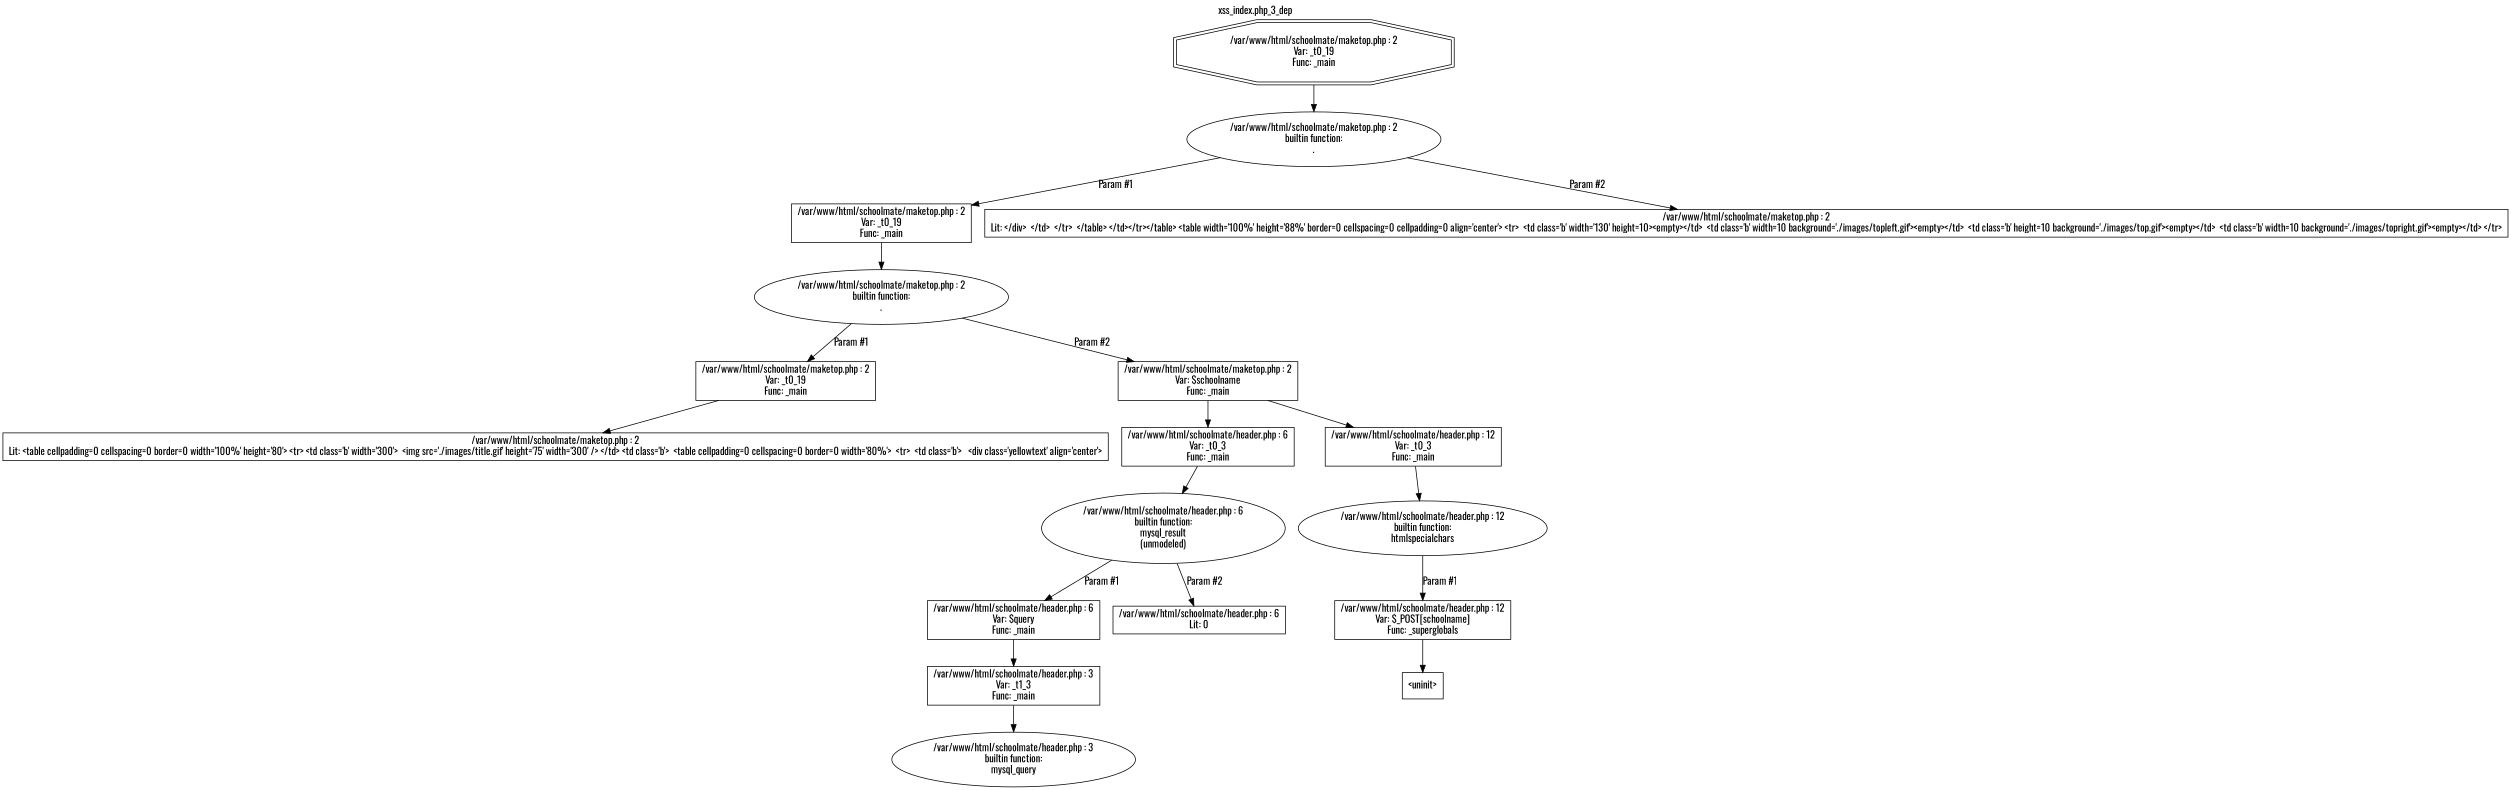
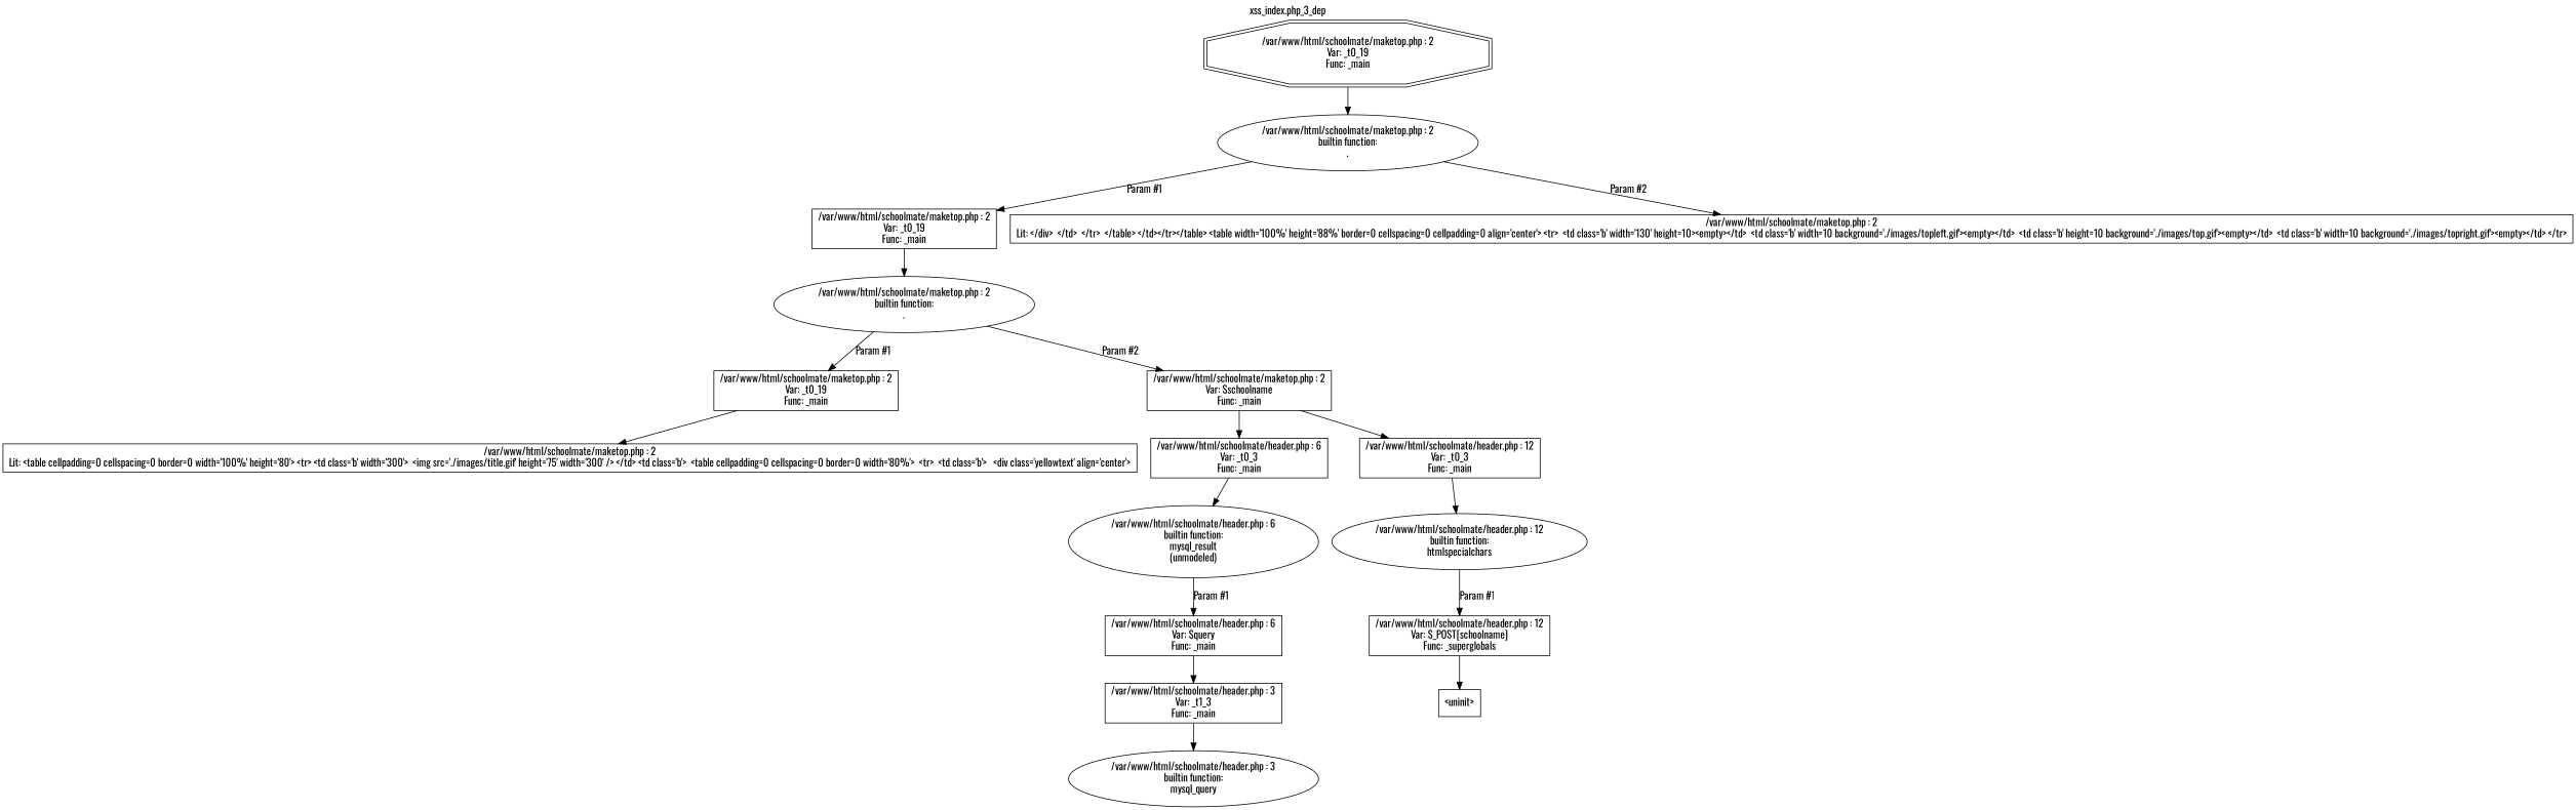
  digraph {
    label="xss_index.php_3_dep"
    labelloc=t
    fontname=Oswald
    node [shape=box fontname=Oswald]
    edge [fontname=Oswald]
    n1 [label="/var/www/html/schoolmate/maketop.php : 2\nVar: _t0_19\nFunc: _main\n" shape=doubleoctagon]
    n2 [label="/var/www/html/schoolmate/maketop.php : 2\nbuiltin function:\n.\n" shape=ellipse]
    n3 [label="/var/www/html/schoolmate/maketop.php : 2\nVar: _t0_19\nFunc: _main\n"]
    n4 [label="/var/www/html/schoolmate/maketop.php : 2\nLit: </div>  </td>  </tr>  </table> </td></tr></table> <table width='100%' height='88%' border=0 cellspacing=0 cellpadding=0 align='center'> <tr>  <td class='b' width='130' height=10><empty></td>  <td class='b' width=10 background='./images/topleft.gif'><empty></td>  <td class='b' height=10 background='./images/top.gif'><empty></td>  <td class='b' width=10 background='./images/topright.gif'><empty></td> </tr>\n"]
    n5 [label="/var/www/html/schoolmate/maketop.php : 2\nbuiltin function:\n.\n" shape=ellipse]
    n6 [label="/var/www/html/schoolmate/maketop.php : 2\nVar: _t0_19\nFunc: _main\n"]
    n7 [label="/var/www/html/schoolmate/maketop.php : 2\nVar: $schoolname\nFunc: _main\n"]
    n8 [label="/var/www/html/schoolmate/maketop.php : 2\nLit: <table cellpadding=0 cellspacing=0 border=0 width='100%' height='80'> <tr> <td class='b' width='300'>  <img src='./images/title.gif' height='75' width='300' /> </td> <td class='b'>  <table cellpadding=0 cellspacing=0 border=0 width='80%'>  <tr>  <td class='b'>   <div class='yellowtext' align='center'>\n"]
    n9 [label="/var/www/html/schoolmate/header.php : 6\nVar: _t0_3\nFunc: _main\n"]
    n10 [label="/var/www/html/schoolmate/header.php : 12\nVar: _t0_3\nFunc: _main\n"]
    n11 [label="/var/www/html/schoolmate/header.php : 6\nbuiltin function:\nmysql_result\n(unmodeled)\n" shape=ellipse]
    n12 [label="/var/www/html/schoolmate/header.php : 6\nVar: $query\nFunc: _main\n"]
-   n13 [label="/var/www/html/schoolmate/header.php : 6\nLit: 0\n"]
    n14 [label="/var/www/html/schoolmate/header.php : 3\nVar: _t1_3\nFunc: _main\n"]
    n15 [label="/var/www/html/schoolmate/header.php : 3\nbuiltin function:\nmysql_query\n" shape=ellipse]
    n16 [label="/var/www/html/schoolmate/header.php : 12\nbuiltin function:\nhtmlspecialchars\n" shape=ellipse]
    n17 [label="/var/www/html/schoolmate/header.php : 12\nVar: $_POST[schoolname]\nFunc: _superglobals\n"]
    n18 [label="<uninit>"]
    n1 -> n2
    n2 -> n3 [label="Param #1"]
    n2 -> n4 [label="Param #2"]
    n3 -> n5
    n5 -> n6 [label="Param #1"]
    n5 -> n7 [label="Param #2"]
    n6 -> n8
    n7 -> n9
    n7 -> n10
    n9 -> n11
    n10 -> n16
    n11 -> n12 [label="Param #1"]
-   n11 -> n13 [label="Param #2"]
    n12 -> n14
    n14 -> n15
    n16 -> n17 [label="Param #1"]
    n17 -> n18
  }
